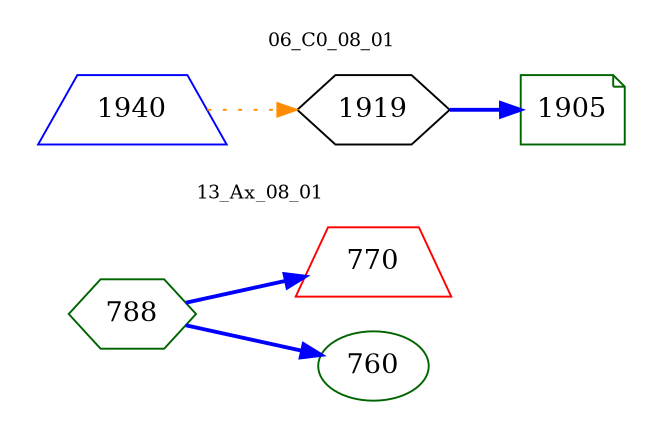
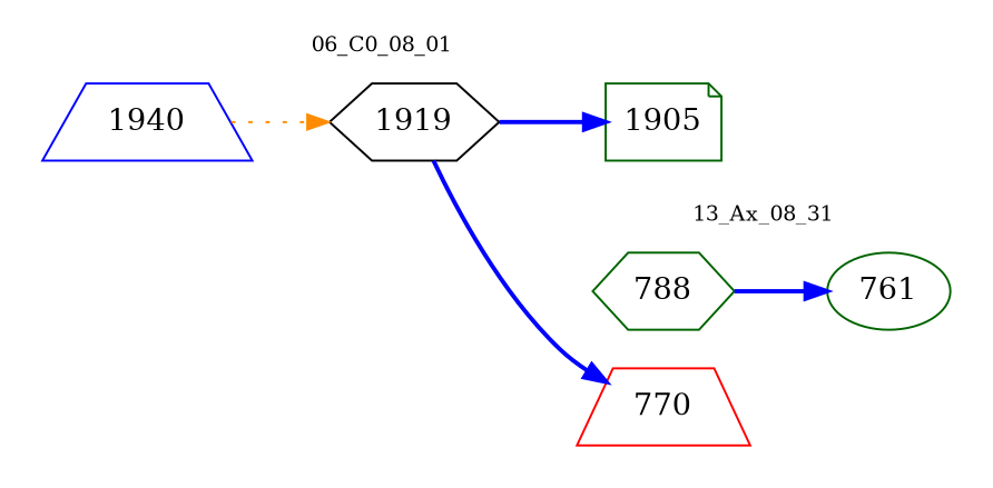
  digraph {
    rankdir=LR
    node [color=darkgreen shape=hexagon]
    edge [color=blue style=bold]
    n1 [label=788]
-   n2 [label=760 shape=ellipse]
+   n2 [label=761 shape=ellipse]
    n3 [color=red label=770 shape=trapezium]
    n4 [color=black label=1919]
    n5 [label=1905 shape=note]
    n6 [color=blue label=1940 shape=trapezium]
    subgraph cluster_1 {
      color=white
      fontsize=10
-     label="13_Ax_08_01"
+     label="13_Ax_08_31"
      n1
      n2
      n3
    }
    subgraph cluster_2 {
      color=white
      fontsize=10
      label="06_C0_08_01"
      n4
      n5
      n6
    }
    n1 -> n2
-   n1 -> n3
+   n4 -> n3
    n4 -> n5
    n6 -> n4 [color=darkorange style=dotted]
  }
